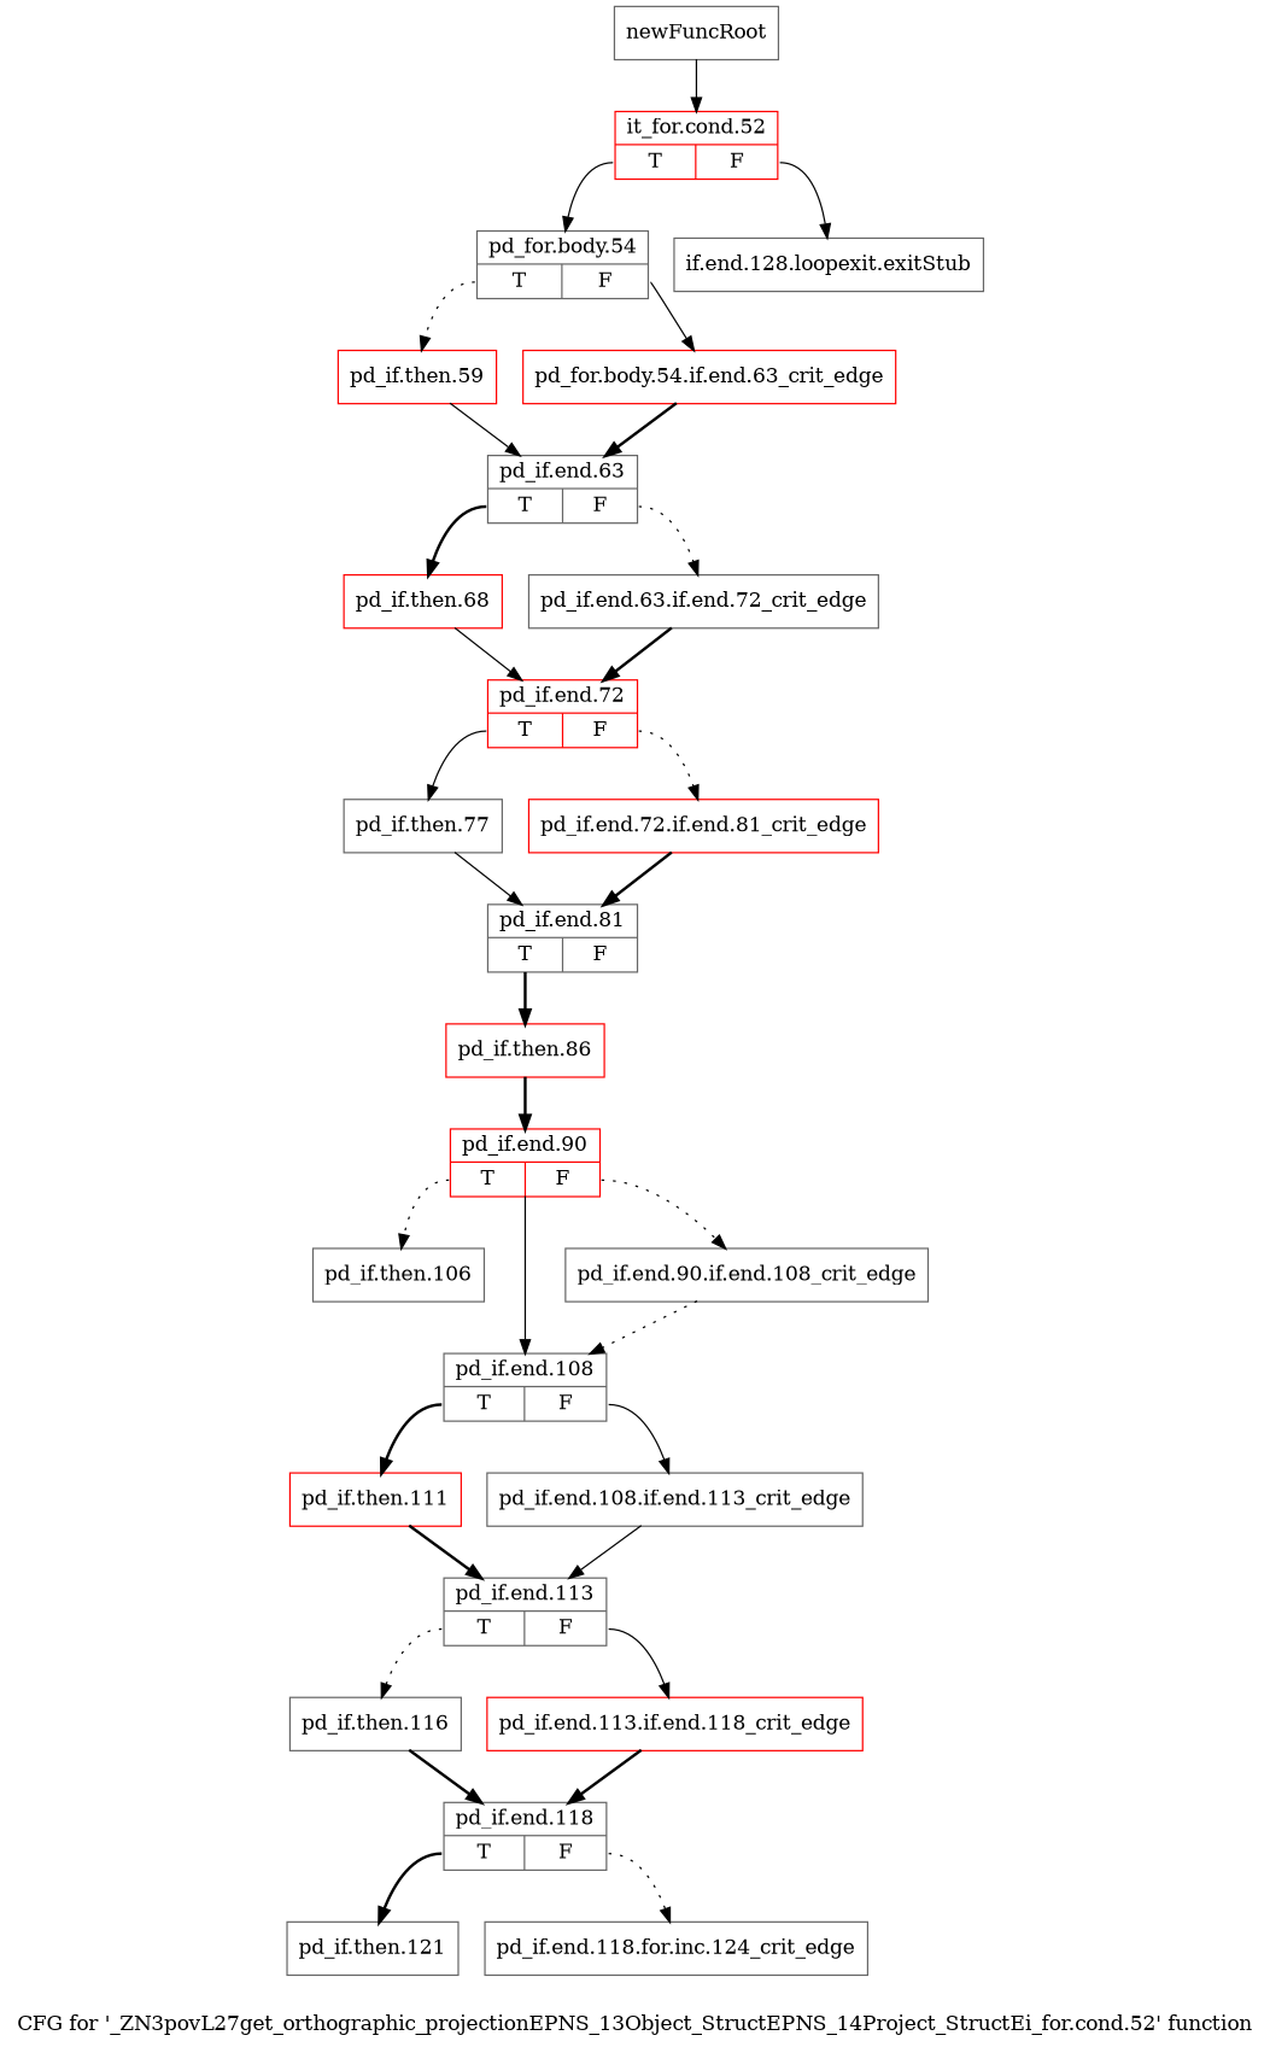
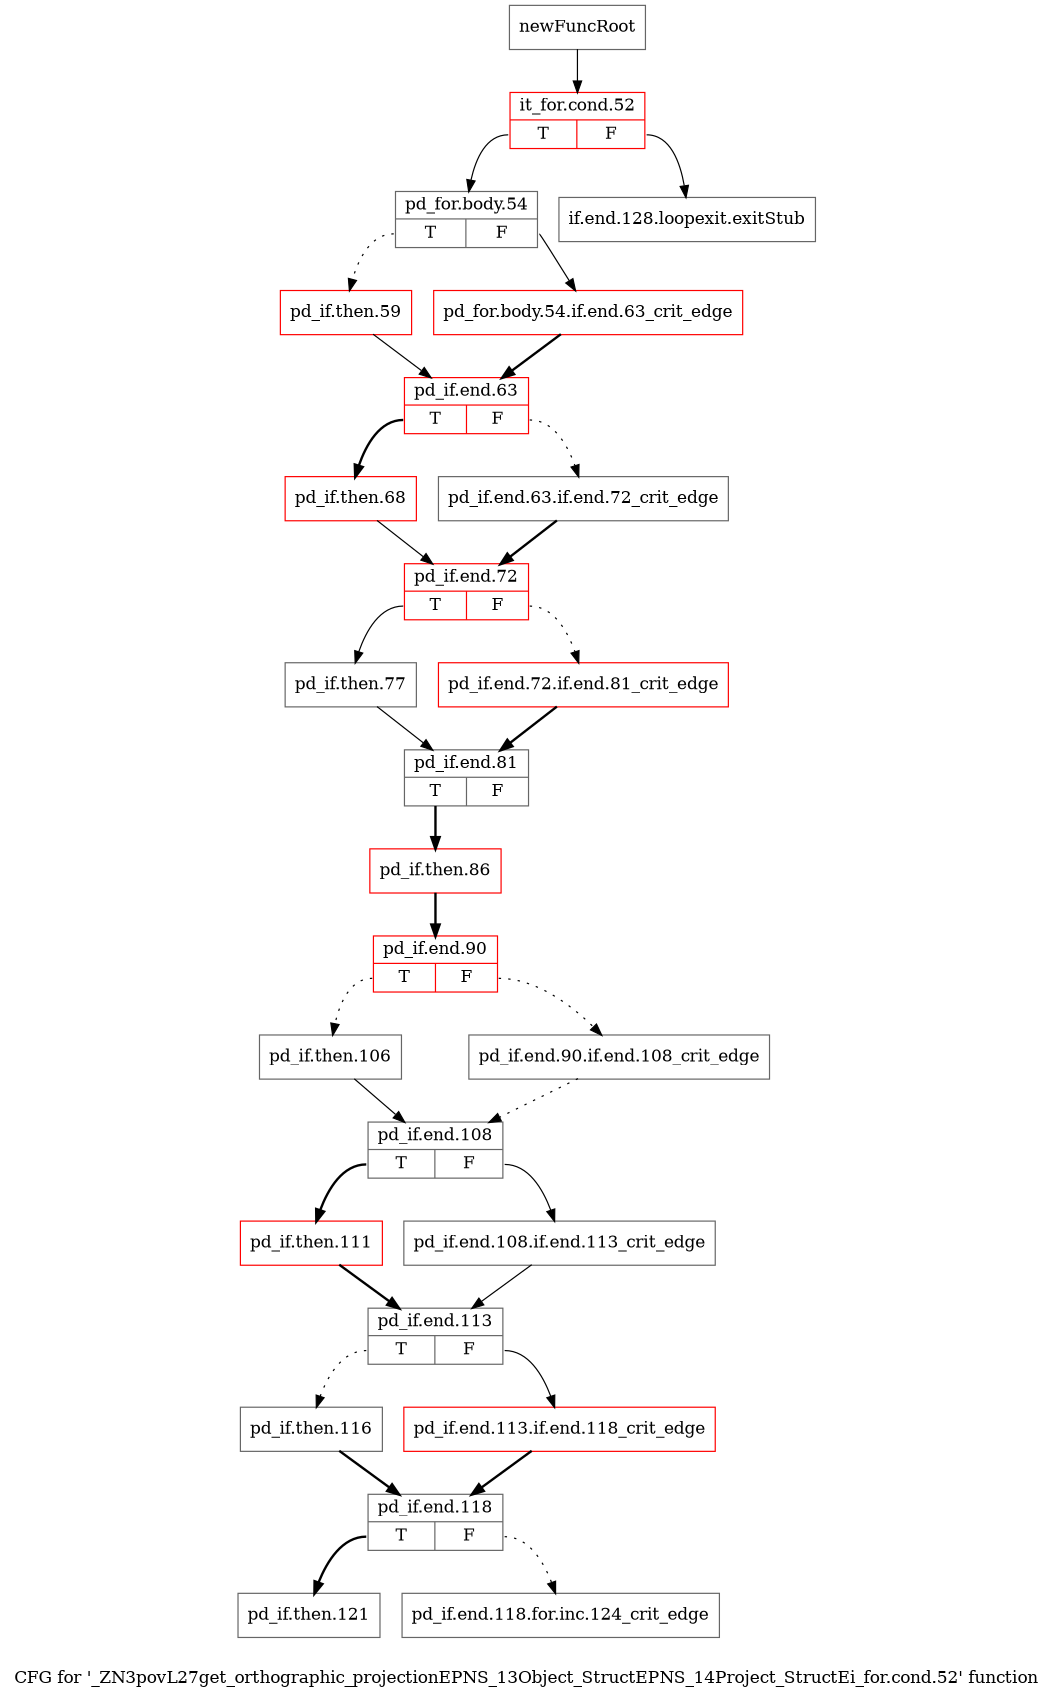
  digraph {
    label="CFG for '_ZN3povL27get_orthographic_projectionEPNS_13Object_StructEPNS_14Project_StructEi_for.cond.52' function"
    node [color=gray40 shape=record]
    edge [style=solid]
    n1 [label="{newFuncRoot}"]
    n2 [color=red label="{it_for.cond.52|{<s0>T|<s1>F}}"]
    n3 [label="{if.end.128.loopexit.exitStub}"]
    n4 [label="{pd_for.body.54|{<s0>T|<s1>F}}"]
    n5 [color=red label="{pd_if.then.59}"]
    n6 [color=red label="{pd_for.body.54.if.end.63_crit_edge}"]
-   n7 [label="{pd_if.end.63|{<s0>T|<s1>F}}"]
+   n7 [color=red label="{pd_if.end.63|{<s0>T|<s1>F}}"]
    n8 [color=red label="{pd_if.then.68}"]
    n9 [label="{pd_if.end.63.if.end.72_crit_edge}"]
    n10 [color=red label="{pd_if.end.72|{<s0>T|<s1>F}}"]
    n11 [label="{pd_if.then.77}"]
    n12 [color=red label="{pd_if.end.72.if.end.81_crit_edge}"]
    n13 [label="{pd_if.end.81|{<s0>T|<s1>F}}"]
    n14 [color=red label="{pd_if.then.86}"]
    n15 [color=red label="{pd_if.end.90|{<s0>T|<s1>F}}"]
    n16 [label="{pd_if.then.106}"]
    n17 [label="{pd_if.end.90.if.end.108_crit_edge}"]
    n18 [label="{pd_if.end.108|{<s0>T|<s1>F}}"]
    n19 [color=red label="{pd_if.then.111}"]
    n20 [label="{pd_if.end.108.if.end.113_crit_edge}"]
    n21 [label="{pd_if.end.113|{<s0>T|<s1>F}}"]
    n22 [label="{pd_if.then.116}"]
    n23 [color=red label="{pd_if.end.113.if.end.118_crit_edge}"]
    n24 [label="{pd_if.end.118|{<s0>T|<s1>F}}"]
    n25 [label="{pd_if.then.121}"]
    n26 [label="{pd_if.end.118.for.inc.124_crit_edge}"]
    n1 -> n2
    n2 -> n3 [tailport=s1]
    n2 -> n4 [tailport=s0]
    n4 -> n5 [style=dotted tailport=s0]
    n4 -> n6 [tailport=s1]
    n5 -> n7
    n6 -> n7 [style=bold]
    n7 -> n8 [style=bold tailport=s0]
    n7 -> n9 [style=dotted tailport=s1]
    n8 -> n10
    n9 -> n10 [style=bold]
    n10 -> n11 [tailport=s0]
    n10 -> n12 [style=dotted tailport=s1]
    n11 -> n13
    n12 -> n13 [style=bold]
    n13 -> n14 [style=bold tailport=s0]
    n14 -> n15 [style=bold]
    n15 -> n16 [style=dotted tailport=s0]
    n15 -> n17 [style=dotted tailport=s1]
-   n15 -> n18
+   n16 -> n18
    n17 -> n18 [style=dotted]
    n18 -> n19 [style=bold tailport=s0]
    n18 -> n20 [tailport=s1]
    n19 -> n21 [style=bold]
    n20 -> n21
    n21 -> n22 [style=dotted tailport=s0]
    n21 -> n23 [tailport=s1]
    n22 -> n24 [style=bold]
    n23 -> n24 [style=bold]
    n24 -> n25 [style=bold tailport=s0]
    n24 -> n26 [style=dotted tailport=s1]
  }
